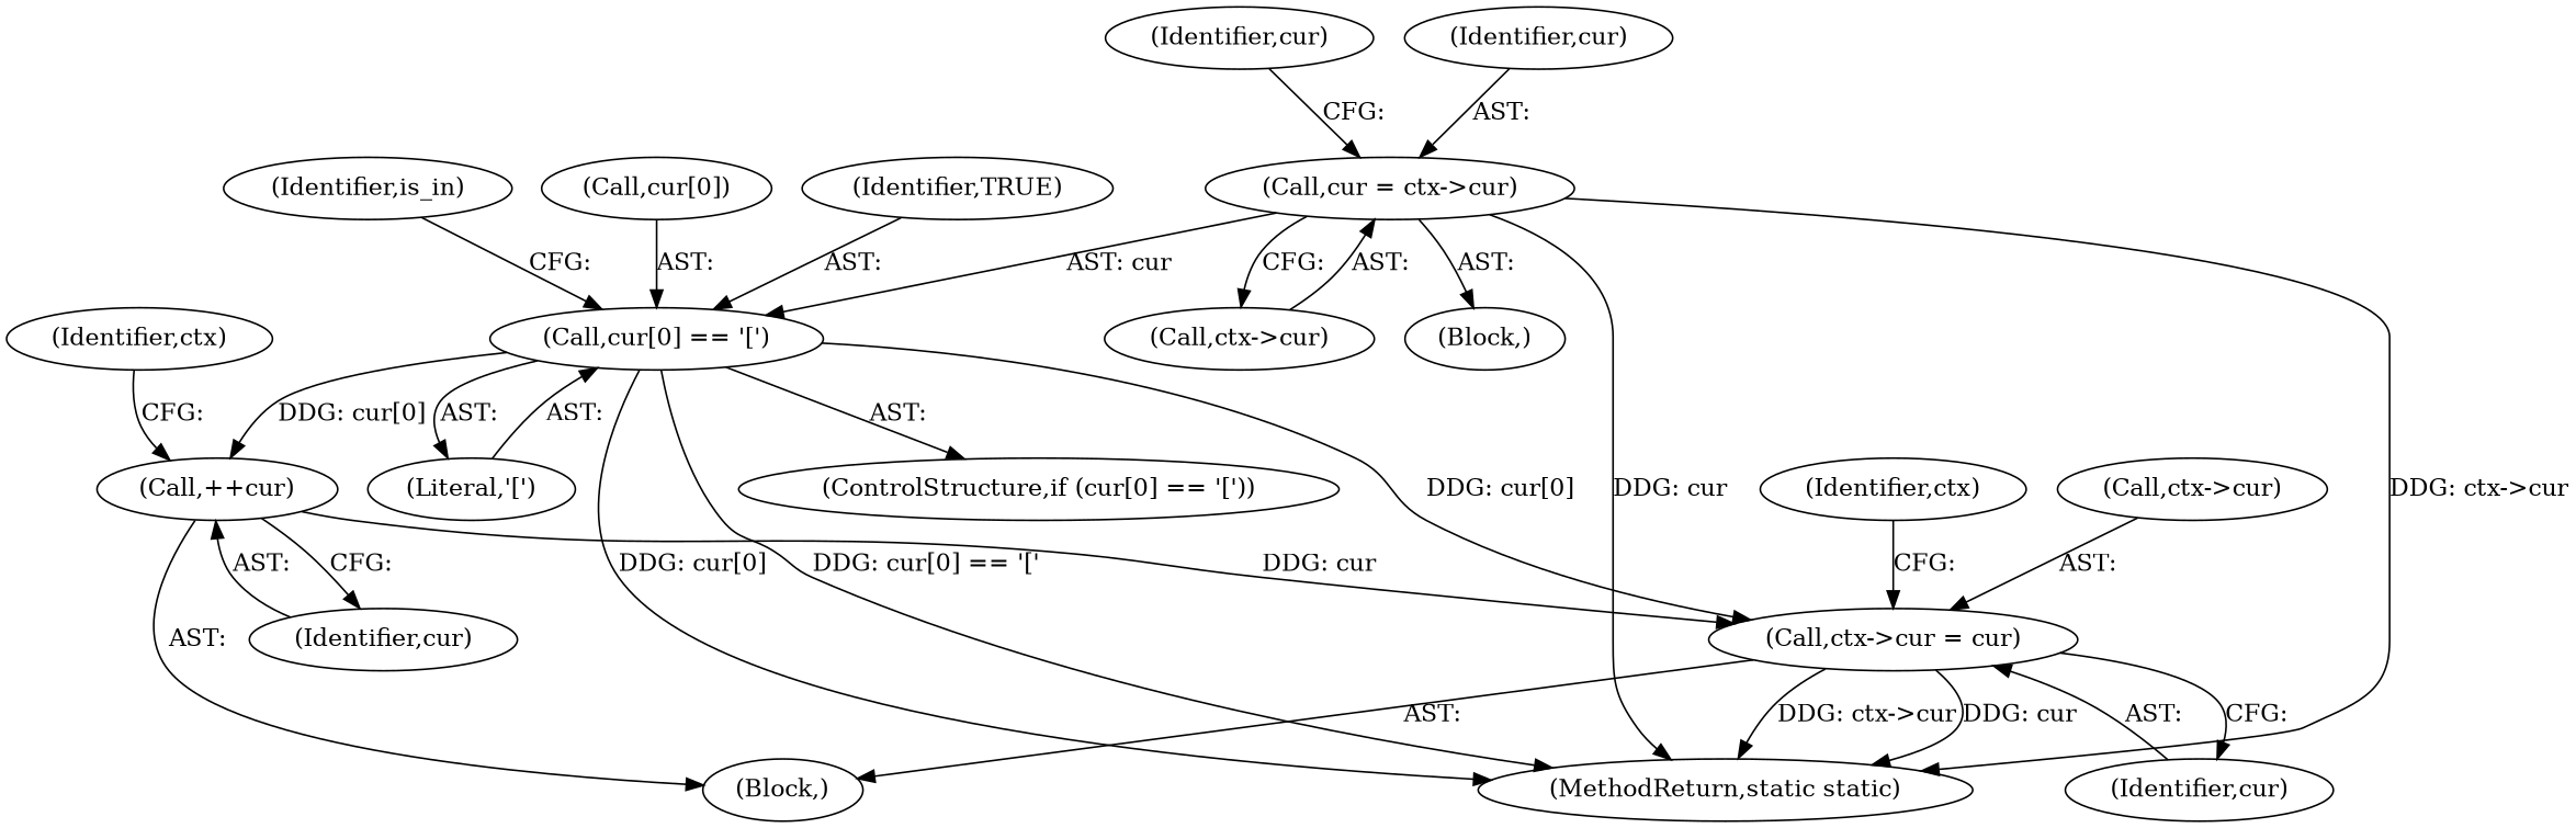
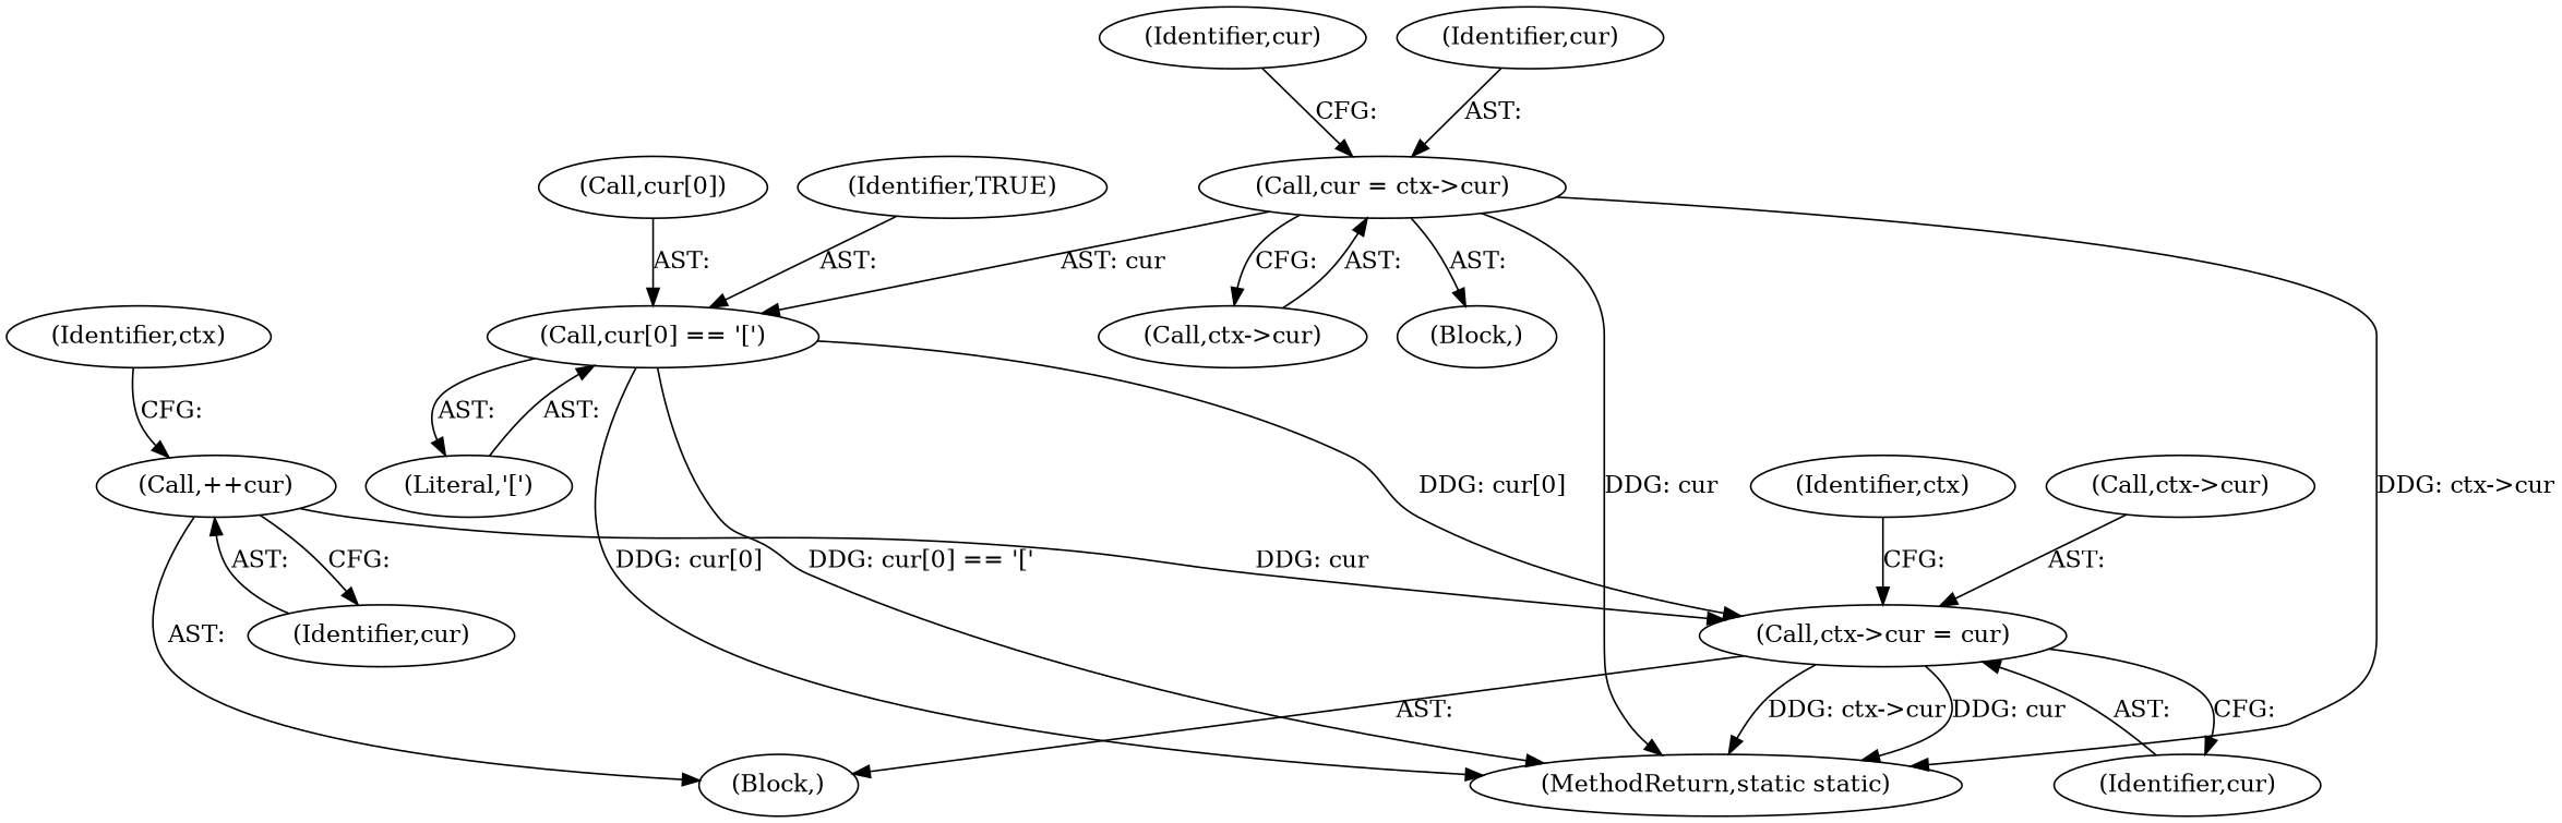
  digraph {
    n1 [label="(Call,++cur)"]
    n2 [label="(Call,ctx->cur = cur)"]
    n3 [label="(Block,)"]
    n4 [label="(Identifier,cur)"]
    n5 [label="(MethodReturn,static static)"]
    n6 [label="(Identifier,cur)"]
    n7 [label="(Call,cur = ctx->cur)"]
    n8 [label="(Call,cur[0] == '[')"]
    n9 [label="(Block,)"]
    n10 [label="(Call,ctx->cur)"]
    n11 [label="(Literal,'[')"]
-   n12 [label="(ControlStructure,if (cur[0] == '['))"]
    n13 [label="(Call,ctx->cur)"]
    n14 [label="(Identifier,cur)"]
-   n15 [label="(Identifier,is_in)"]
    n16 [label="(Identifier,ctx)"]
    n17 [label="(Identifier,ctx)"]
    n18 [label="(Call,cur[0])"]
    n19 [label="(Identifier,cur)"]
    n20 [label="(Identifier,TRUE)"]
    n1 -> n2 [label="DDG: cur"]
    n1 -> n3 [label="AST: "]
    n1 -> n4 [label="CFG: "]
    n2 -> n3 [label="AST: "]
    n2 -> n5 [label="DDG: ctx->cur"]
    n2 -> n5 [label="DDG: cur"]
    n2 -> n6 [label="CFG: "]
    n4 -> n1 [label="AST: "]
    n6 -> n2 [label="AST: "]
    n7 -> n5 [label="DDG: cur"]
    n7 -> n5 [label="DDG: ctx->cur"]
    n7 -> n8 [label="AST: cur"]
    n7 -> n9 [label="AST: "]
    n7 -> n10 [label="CFG: "]
-   n8 -> n1 [label="DDG: cur[0]"]
    n8 -> n2 [label="DDG: cur[0]"]
    n8 -> n5 [label="DDG: cur[0] == '['"]
    n8 -> n5 [label="DDG: cur[0]"]
    n8 -> n11 [label="AST: "]
-   n8 -> n12 [label="AST: "]
    n10 -> n7 [label="AST: "]
    n11 -> n8 [label="AST: "]
    n13 -> n2 [label="AST: "]
    n14 -> n7 [label="CFG: "]
-   n15 -> n8 [label="CFG: "]
    n16 -> n2 [label="CFG: "]
    n17 -> n1 [label="CFG: "]
    n18 -> n8 [label="AST: "]
    n19 -> n7 [label="AST: "]
    n20 -> n8 [label="AST: "]
  }
